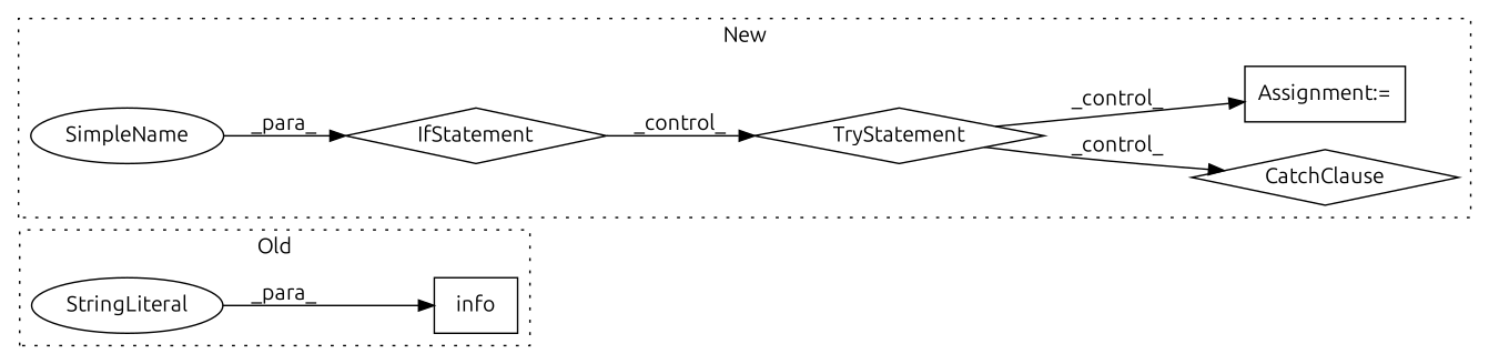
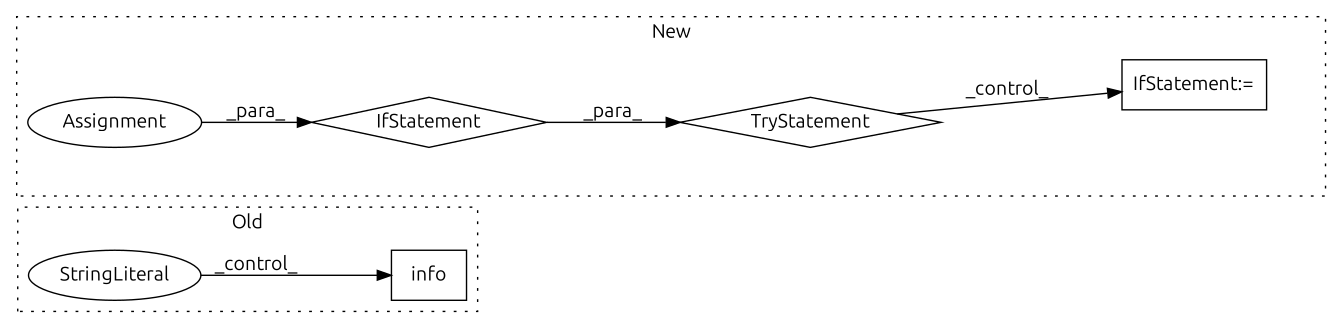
  digraph {
    fontname=Ubuntu
    rankdir=LR
    node [fontname=Ubuntu l=4 shape=diamond]
    edge [fontname=Ubuntu]
    n1 [a=32 l="5,1" label=info s="30760,30769" shape=box]
    n2 [a=45 label=StringLiteral s=30765 shape=ellipse]
-   n3 [a=12 l="15,2" label=CatchClause s="31295,31333"]
    n4 [a=54 label=TryStatement s=31166]
-   n5 [a=7 l=1 label="Assignment:=" s=31223 shape=box]
-   n6 [a=42 label=SimpleName shape=ellipse l=""]
+   n5 [a=7 l=1 label="IfStatement:=" s=31223 shape=box]
+   n6 [a=42 label=Assignment shape=ellipse l=""]
    n7 [a=25 l="4,2" label=IfStatement s="31144,31154"]
    subgraph cluster_1 {
      label=Old
      style=dotted
      n1
      n2
    }
    subgraph cluster_2 {
      label=New
      style=dotted
-     n3
      n4
      n5
      n6
      n7
    }
-   n2 -> n1 [label=_para_]
-   n4 -> n3 [label=_control_]
+   n2 -> n1 [label=_control_]
    n4 -> n5 [label=_control_]
    n6 -> n7 [label=_para_]
-   n7 -> n4 [label=_control_]
+   n7 -> n4 [label=_para_]
  }
